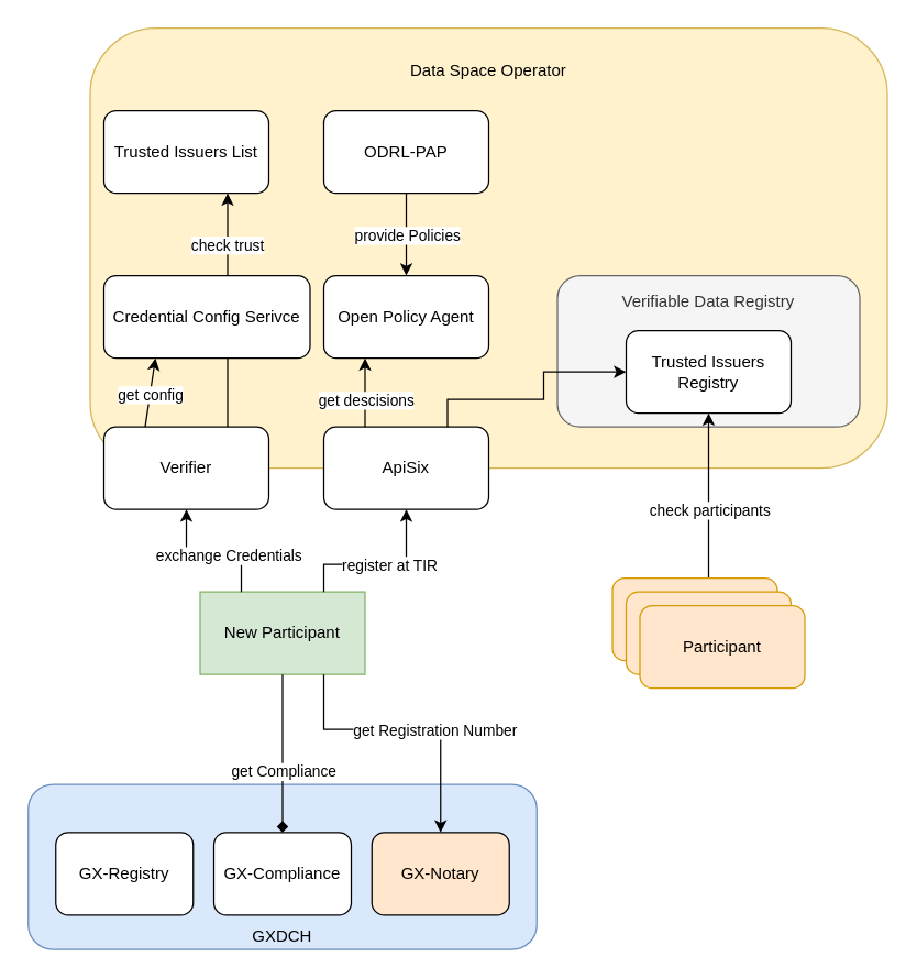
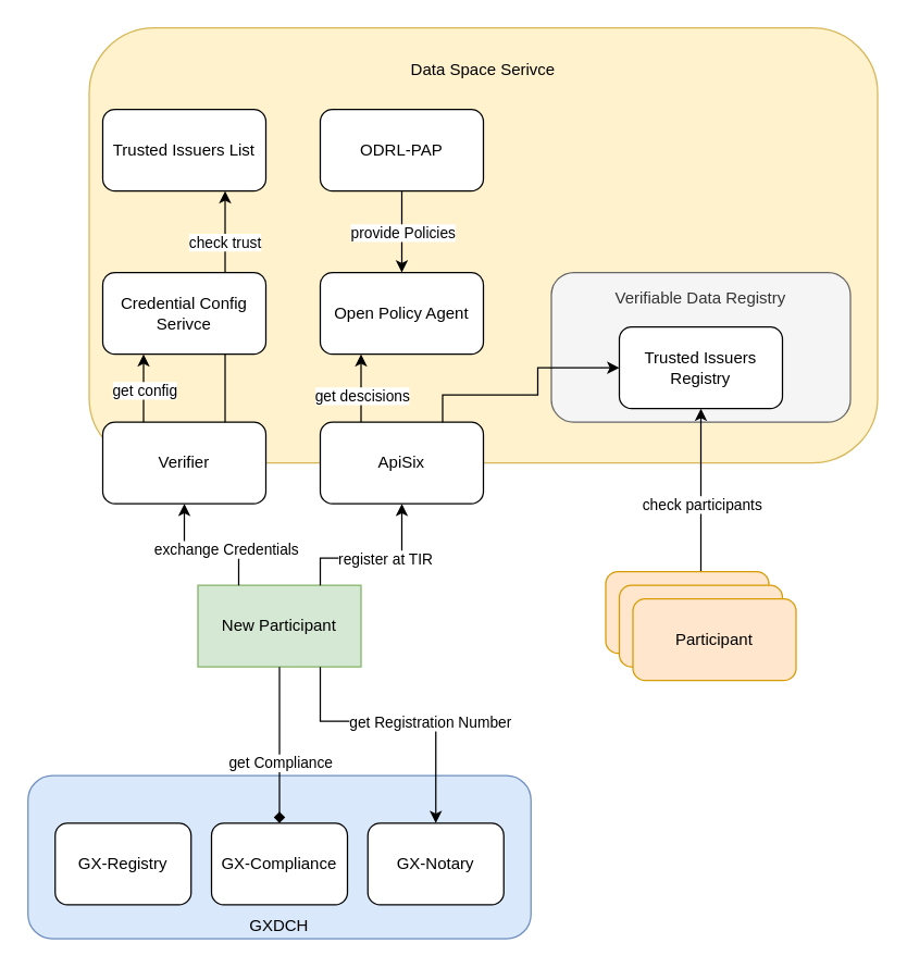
  <mxCell id="0" />
  <mxCell id="1" parent="0" />
- <mxCell id="2" value="&lt;div&gt;Data Space Operator&lt;/div&gt;&lt;div&gt;&lt;br&gt;&lt;/div&gt;&lt;div&gt;&lt;br&gt;&lt;/div&gt;&lt;div&gt;&lt;br&gt;&lt;/div&gt;&lt;div&gt;&lt;br&gt;&lt;/div&gt;&lt;div&gt;&lt;br&gt;&lt;/div&gt;&lt;div&gt;&lt;br&gt;&lt;/div&gt;&lt;div&gt;&lt;br&gt;&lt;/div&gt;&lt;div&gt;&lt;br&gt;&lt;/div&gt;&lt;div&gt;&lt;br&gt;&lt;/div&gt;&lt;div&gt;&lt;br&gt;&lt;/div&gt;&lt;div&gt;&lt;br&gt;&lt;/div&gt;&lt;div&gt;&lt;br&gt;&lt;/div&gt;&lt;div&gt;&lt;br&gt;&lt;/div&gt;&lt;div&gt;&lt;br&gt;&lt;/div&gt;&lt;div&gt;&lt;br&gt;&lt;/div&gt;&lt;div&gt;&lt;br&gt;&lt;/div&gt;&lt;div&gt;&lt;br&gt;&lt;/div&gt;&lt;div&gt;&lt;br&gt;&lt;/div&gt;" style="rounded=1;whiteSpace=wrap;html=1;fillColor=#fff2cc;strokeColor=#d6b656;" vertex="1" parent="1"><mxGeometry x="65" y="20" width="580" height="320" as="geometry" /></mxCell>
+ <mxCell id="2" value="&lt;div&gt;Data Space Serivce&lt;/div&gt;&lt;div&gt;&lt;br&gt;&lt;/div&gt;&lt;div&gt;&lt;br&gt;&lt;/div&gt;&lt;div&gt;&lt;br&gt;&lt;/div&gt;&lt;div&gt;&lt;br&gt;&lt;/div&gt;&lt;div&gt;&lt;br&gt;&lt;/div&gt;&lt;div&gt;&lt;br&gt;&lt;/div&gt;&lt;div&gt;&lt;br&gt;&lt;/div&gt;&lt;div&gt;&lt;br&gt;&lt;/div&gt;&lt;div&gt;&lt;br&gt;&lt;/div&gt;&lt;div&gt;&lt;br&gt;&lt;/div&gt;&lt;div&gt;&lt;br&gt;&lt;/div&gt;&lt;div&gt;&lt;br&gt;&lt;/div&gt;&lt;div&gt;&lt;br&gt;&lt;/div&gt;&lt;div&gt;&lt;br&gt;&lt;/div&gt;&lt;div&gt;&lt;br&gt;&lt;/div&gt;&lt;div&gt;&lt;br&gt;&lt;/div&gt;&lt;div&gt;&lt;br&gt;&lt;/div&gt;&lt;div&gt;&lt;br&gt;&lt;/div&gt;" style="rounded=1;whiteSpace=wrap;html=1;fillColor=#fff2cc;strokeColor=#d6b656;" vertex="1" parent="1"><mxGeometry x="65" y="20" width="580" height="320" as="geometry" /></mxCell>
  <mxCell id="3" value="" style="group" vertex="1" connectable="0" parent="1"><mxGeometry x="405" y="200" width="220" height="110" as="geometry" /></mxCell>
  <mxCell id="4" value="&lt;div&gt;Verifiable Data Registry&lt;/div&gt;&lt;div&gt;&lt;br&gt;&lt;/div&gt;&lt;div&gt;&lt;br&gt;&lt;/div&gt;&lt;div&gt;&lt;br&gt;&lt;/div&gt;&lt;div&gt;&lt;br&gt;&lt;/div&gt;&lt;div&gt;&lt;br&gt;&lt;/div&gt;" style="rounded=1;whiteSpace=wrap;html=1;fillColor=#f5f5f5;fontColor=#333333;strokeColor=#666666;" vertex="1" parent="3"><mxGeometry width="220" height="110" as="geometry" /></mxCell>
  <mxCell id="5" value="Trusted Issuers Registry" style="rounded=1;whiteSpace=wrap;html=1;" vertex="1" parent="3"><mxGeometry x="50" y="40" width="120" height="60" as="geometry" /></mxCell>
  <mxCell id="6" value="" style="endArrow=classic;html=1;rounded=0;entryX=0.5;entryY=1;entryDx=0;entryDy=0;" edge="1" parent="1" source="9" target="5"><mxGeometry width="50" height="50" relative="1" as="geometry"><mxPoint x="395" y="420" as="sourcePoint" /><mxPoint x="305" y="370" as="targetPoint" /></mxGeometry></mxCell>
  <mxCell id="7" value="check participants" style="edgeLabel;html=1;align=center;verticalAlign=middle;resizable=0;points=[];" vertex="1" connectable="0" parent="6"><mxGeometry x="0.021" y="-2" relative="1" as="geometry"><mxPoint x="-2" y="6" as="offset" /></mxGeometry></mxCell>
  <mxCell id="8" value="Participant" style="rounded=1;whiteSpace=wrap;html=1;fillColor=#ffe6cc;strokeColor=#d79b00;" vertex="1" parent="1"><mxGeometry x="445" y="420" width="120" height="60" as="geometry" /></mxCell>
  <mxCell id="9" value="Participant" style="rounded=1;whiteSpace=wrap;html=1;fillColor=#ffe6cc;strokeColor=#d79b00;" vertex="1" parent="1"><mxGeometry x="455" y="430" width="120" height="60" as="geometry" /></mxCell>
  <mxCell id="10" value="Participant" style="rounded=1;whiteSpace=wrap;html=1;fillColor=#ffe6cc;strokeColor=#d79b00;" vertex="1" parent="1"><mxGeometry x="465" y="440" width="120" height="60" as="geometry" /></mxCell>
  <mxCell id="11" value="ApiSix" style="rounded=1;whiteSpace=wrap;html=1;" vertex="1" parent="1"><mxGeometry x="235" y="310" width="120" height="60" as="geometry" /></mxCell>
  <mxCell id="12" value="ODRL-PAP" style="rounded=1;whiteSpace=wrap;html=1;" vertex="1" parent="1"><mxGeometry x="235" y="80" width="120" height="60" as="geometry" /></mxCell>
  <mxCell id="13" value="Open Policy Agent" style="rounded=1;whiteSpace=wrap;html=1;" vertex="1" parent="1"><mxGeometry x="235" y="200" width="120" height="60" as="geometry" /></mxCell>
  <mxCell id="14" value="Verifier" style="rounded=1;whiteSpace=wrap;html=1;" vertex="1" parent="1"><mxGeometry x="75" y="310" width="120" height="60" as="geometry" /></mxCell>
  <mxCell id="15" value="Trusted Issuers List" style="rounded=1;whiteSpace=wrap;html=1;" vertex="1" parent="1"><mxGeometry x="75" y="80" width="120" height="60" as="geometry" /></mxCell>
  <mxCell id="16" value="" style="endArrow=classic;html=1;rounded=0;exitX=0.5;exitY=1;exitDx=0;exitDy=0;" edge="1" parent="1" source="12" target="13"><mxGeometry width="50" height="50" relative="1" as="geometry"><mxPoint x="-35" y="260" as="sourcePoint" /><mxPoint x="15" y="210" as="targetPoint" /></mxGeometry></mxCell>
  <mxCell id="17" value="provide Policies" style="edgeLabel;html=1;align=center;verticalAlign=middle;resizable=0;points=[];" vertex="1" connectable="0" parent="16"><mxGeometry x="0.294" y="3" relative="1" as="geometry"><mxPoint x="-3" y="-9" as="offset" /></mxGeometry></mxCell>
  <mxCell id="18" value="" style="endArrow=classic;html=1;rounded=0;entryX=0.25;entryY=1;entryDx=0;entryDy=0;exitX=0.25;exitY=0;exitDx=0;exitDy=0;" edge="1" parent="1" source="11" target="13"><mxGeometry width="50" height="50" relative="1" as="geometry"><mxPoint x="215" y="490" as="sourcePoint" /><mxPoint x="265" y="440" as="targetPoint" /></mxGeometry></mxCell>
  <mxCell id="19" value="get descisions" style="edgeLabel;html=1;align=center;verticalAlign=middle;resizable=0;points=[];" vertex="1" connectable="0" parent="18"><mxGeometry x="-0.553" y="-2" relative="1" as="geometry"><mxPoint x="-2" y="-9" as="offset" /></mxGeometry></mxCell>
  <mxCell id="20" value="" style="endArrow=classic;html=1;rounded=0;entryX=0;entryY=0.5;entryDx=0;entryDy=0;exitX=0.75;exitY=0;exitDx=0;exitDy=0;" edge="1" parent="1" source="11" target="5"><mxGeometry width="50" height="50" relative="1" as="geometry"><mxPoint x="285" y="480" as="sourcePoint" /><mxPoint x="335" y="430" as="targetPoint" /><Array as="points"><mxPoint x="325" y="290" /><mxPoint x="395" y="290" /><mxPoint x="395" y="270" /></Array></mxGeometry></mxCell>
  <mxCell id="21" value="" style="endArrow=classic;html=1;rounded=0;entryX=0.75;entryY=1;entryDx=0;entryDy=0;exitX=0.75;exitY=0;exitDx=0;exitDy=0;" edge="1" parent="1" source="14" target="15"><mxGeometry width="50" height="50" relative="1" as="geometry"><mxPoint x="-25" y="410" as="sourcePoint" /><mxPoint x="25" y="360" as="targetPoint" /></mxGeometry></mxCell>
  <mxCell id="22" value="check trust" style="edgeLabel;html=1;align=center;verticalAlign=middle;resizable=0;points=[];" vertex="1" connectable="0" parent="21"><mxGeometry x="0.563" y="1" relative="1" as="geometry"><mxPoint as="offset" /></mxGeometry></mxCell>
  <mxCell id="23" value="" style="endArrow=classic;html=1;rounded=0;entryX=0.25;entryY=1;entryDx=0;entryDy=0;exitX=0.25;exitY=0;exitDx=0;exitDy=0;" edge="1" parent="1" source="14" target="25"><mxGeometry width="50" height="50" relative="1" as="geometry"><mxPoint x="5" y="340" as="sourcePoint" /><mxPoint x="55" y="290" as="targetPoint" /></mxGeometry></mxCell>
  <mxCell id="24" value="get config" style="edgeLabel;html=1;align=center;verticalAlign=middle;resizable=0;points=[];" vertex="1" connectable="0" parent="23"><mxGeometry x="-0.053" relative="1" as="geometry"><mxPoint as="offset" /></mxGeometry></mxCell>
- <mxCell id="25" value="Credential Config Serivce" style="rounded=1;whiteSpace=wrap;html=1;" vertex="1" parent="1"><mxGeometry x="75" y="200" width="150" height="60" as="geometry" /></mxCell>
+ <mxCell id="25" value="Credential Config Serivce" style="rounded=1;whiteSpace=wrap;html=1;" vertex="1" parent="1"><mxGeometry x="75" y="200" width="120" height="60" as="geometry" /></mxCell>
  <mxCell id="26" value="New Participant" style="whiteSpace=wrap;html=1;fillColor=#d5e8d4;strokeColor=#82b366;rounded=0;" vertex="1" parent="1"><mxGeometry x="145" y="430" width="120" height="60" as="geometry" /></mxCell>
  <mxCell id="27" value="&lt;div&gt;&lt;br&gt;&lt;/div&gt;&lt;div&gt;&lt;br&gt;&lt;/div&gt;&lt;div&gt;&lt;br&gt;&lt;/div&gt;&lt;div&gt;&lt;br&gt;&lt;/div&gt;&lt;div&gt;&lt;br&gt;&lt;/div&gt;&lt;div&gt;&lt;br&gt;&lt;/div&gt;&lt;div&gt;&lt;br&gt;&lt;/div&gt;&lt;div&gt;GXDCH&lt;/div&gt;" style="rounded=1;whiteSpace=wrap;html=1;fillColor=#dae8fc;strokeColor=#6c8ebf;" vertex="1" parent="1"><mxGeometry x="20" y="570" width="370" height="120" as="geometry" /></mxCell>
  <mxCell id="28" value="GX-Registry" style="rounded=1;whiteSpace=wrap;html=1;" vertex="1" parent="1"><mxGeometry x="40" y="605" width="100" height="60" as="geometry" /></mxCell>
  <mxCell id="29" value="GX-Compliance" style="rounded=1;whiteSpace=wrap;html=1;" vertex="1" parent="1"><mxGeometry x="155" y="605" width="100" height="60" as="geometry" /></mxCell>
- <mxCell id="30" value="GX-Notary" style="rounded=1;whiteSpace=wrap;html=1;fillColor=#ffe6cc;" vertex="1" parent="1"><mxGeometry x="270" y="605" width="100" height="60" as="geometry" /></mxCell>
+ <mxCell id="30" value="GX-Notary" style="rounded=1;whiteSpace=wrap;html=1;" vertex="1" parent="1"><mxGeometry x="270" y="605" width="100" height="60" as="geometry" /></mxCell>
  <mxCell id="31" value="" style="endArrow=classic;html=1;rounded=0;exitX=0.75;exitY=1;exitDx=0;exitDy=0;entryX=0.5;entryY=0;entryDx=0;entryDy=0;" edge="1" parent="1" source="26" target="30"><mxGeometry width="50" height="50" relative="1" as="geometry"><mxPoint x="295" y="510" as="sourcePoint" /><mxPoint x="345" y="460" as="targetPoint" /><Array as="points"><mxPoint x="235" y="530" /><mxPoint x="320" y="530" /></Array></mxGeometry></mxCell>
  <mxCell id="32" value="get Registration Number" style="edgeLabel;html=1;align=center;verticalAlign=middle;resizable=0;points=[];" vertex="1" connectable="0" parent="31"><mxGeometry x="0.083" y="-4" relative="1" as="geometry"><mxPoint x="12" y="-4" as="offset" /></mxGeometry></mxCell>
  <mxCell id="33" value="" style="endArrow=diamond;html=1;rounded=0;exitX=0.5;exitY=1;exitDx=0;exitDy=0;entryX=0.5;entryY=0;entryDx=0;entryDy=0;" edge="1" parent="1" source="26" target="29"><mxGeometry width="50" height="50" relative="1" as="geometry"><mxPoint x="-25" y="390" as="sourcePoint" /><mxPoint x="25" y="340" as="targetPoint" /></mxGeometry></mxCell>
  <mxCell id="34" value="get Compliance" style="edgeLabel;html=1;align=center;verticalAlign=middle;resizable=0;points=[];" vertex="1" connectable="0" parent="33"><mxGeometry x="-0.575" y="-1" relative="1" as="geometry"><mxPoint x="1" y="46" as="offset" /></mxGeometry></mxCell>
  <mxCell id="35" value="" style="endArrow=classic;html=1;rounded=0;exitX=0.25;exitY=0;exitDx=0;exitDy=0;entryX=0.5;entryY=1;entryDx=0;entryDy=0;" edge="1" parent="1" source="26" target="14"><mxGeometry width="50" height="50" relative="1" as="geometry"><mxPoint y="450" as="sourcePoint" x="-5" /><mxPoint x="45" y="400" as="targetPoint" /><Array as="points"><mxPoint x="175" y="400" /><mxPoint x="135" y="400" /></Array></mxGeometry></mxCell>
  <mxCell id="36" value="exchange Credentials" style="edgeLabel;html=1;align=center;verticalAlign=middle;resizable=0;points=[];" vertex="1" connectable="0" parent="35"><mxGeometry x="-0.393" y="3" relative="1" as="geometry"><mxPoint x="-10" as="offset" /></mxGeometry></mxCell>
  <mxCell id="37" value="" style="endArrow=classic;html=1;rounded=0;exitX=0.75;exitY=0;exitDx=0;exitDy=0;entryX=0.5;entryY=1;entryDx=0;entryDy=0;" edge="1" parent="1" source="26" target="11"><mxGeometry width="50" height="50" relative="1" as="geometry"><mxPoint x="325" y="440" as="sourcePoint" /><mxPoint x="375" y="390" as="targetPoint" /><Array as="points"><mxPoint x="235" y="410" /><mxPoint x="295" y="410" /></Array></mxGeometry></mxCell>
  <mxCell id="38" value="register at TIR" style="edgeLabel;html=1;align=center;verticalAlign=middle;resizable=0;points=[];" vertex="1" connectable="0" parent="37"><mxGeometry x="0.11" relative="1" as="geometry"><mxPoint as="offset" /></mxGeometry></mxCell>
